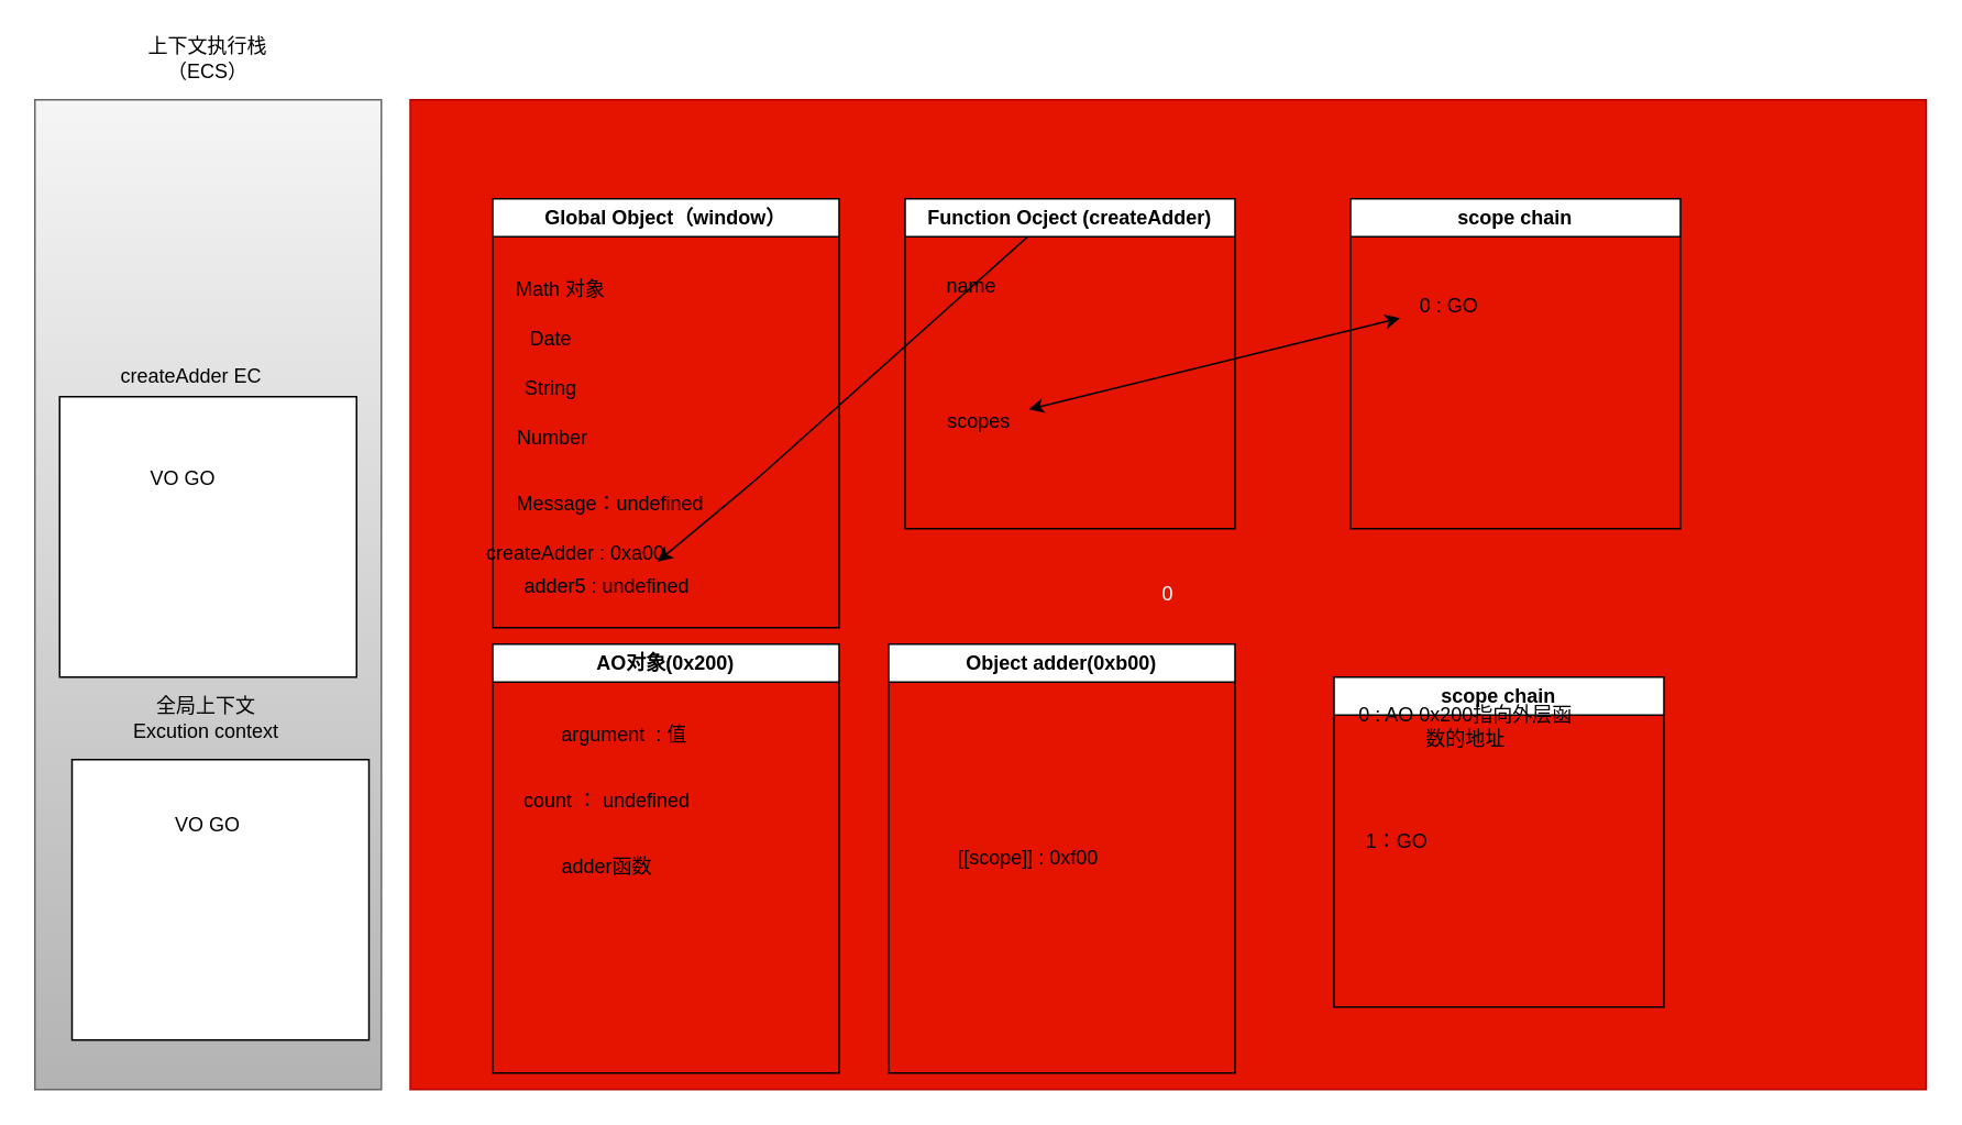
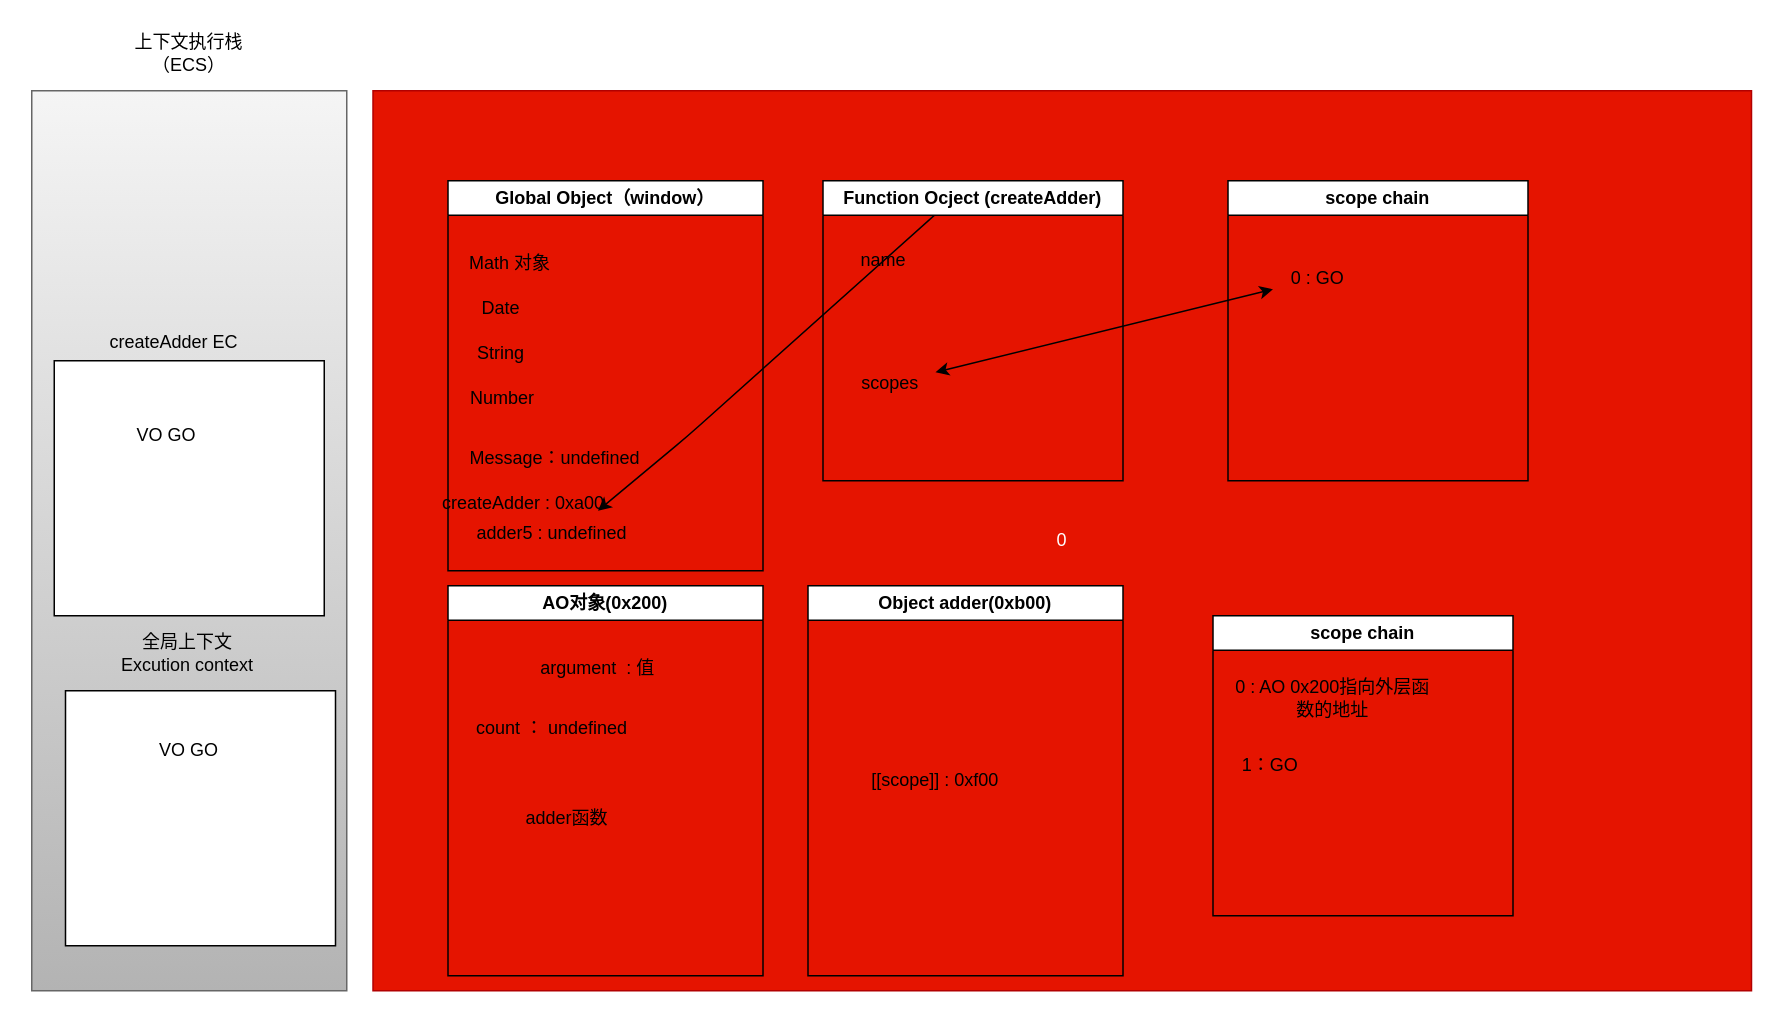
  <mxCell id="0" />
  <mxCell id="1" parent="0" />
  <mxCell id="2" value="" style="rounded=0;whiteSpace=wrap;html=1;fillColor=#f5f5f5;strokeColor=#666666;gradientColor=#b3b3b3;" vertex="1" parent="1"><mxGeometry x="20.5" y="60" width="210" height="600" as="geometry" /></mxCell>
  <mxCell id="3" value="0" style="rounded=0;whiteSpace=wrap;html=1;fillColor=#e51400;fontColor=#ffffff;strokeColor=#B20000;" vertex="1" parent="1"><mxGeometry x="248" y="60" width="919" height="600" as="geometry" /></mxCell>
  <mxCell id="4" value="Global Object（window）" style="swimlane;whiteSpace=wrap;html=1;" vertex="1" parent="1"><mxGeometry x="298" y="120" width="210" height="260" as="geometry" /></mxCell>
  <mxCell id="5" value="Math 对象" style="text;html=1;align=center;verticalAlign=middle;resizable=0;points=[];autosize=1;strokeColor=none;fillColor=none;" vertex="1" parent="4"><mxGeometry x="1" y="40" width="80" height="30" as="geometry" /></mxCell>
  <mxCell id="6" value="Date" style="text;html=1;align=center;verticalAlign=middle;resizable=0;points=[];autosize=1;strokeColor=none;fillColor=none;" vertex="1" parent="4"><mxGeometry x="10" y="70" width="50" height="30" as="geometry" /></mxCell>
  <mxCell id="7" value="" style="edgeStyle=none;html=1;" edge="1" parent="4" source="6" target="5"><mxGeometry relative="1" as="geometry" /></mxCell>
  <mxCell id="8" value="String" style="text;html=1;align=center;verticalAlign=middle;resizable=0;points=[];autosize=1;strokeColor=none;fillColor=none;" vertex="1" parent="4"><mxGeometry x="10" y="100" width="50" height="30" as="geometry" /></mxCell>
  <mxCell id="9" value="Number" style="text;html=1;align=center;verticalAlign=middle;resizable=0;points=[];autosize=1;strokeColor=none;fillColor=none;" vertex="1" parent="4"><mxGeometry x="1" y="130" width="70" height="30" as="geometry" /></mxCell>
  <mxCell id="10" value="Message：undefined" style="text;html=1;align=center;verticalAlign=middle;resizable=0;points=[];autosize=1;strokeColor=none;fillColor=none;" vertex="1" parent="4"><mxGeometry x="1" y="170" width="140" height="30" as="geometry" /></mxCell>
  <mxCell id="11" value="createAdder : 0xa00" style="text;html=1;align=center;verticalAlign=middle;resizable=0;points=[];autosize=1;strokeColor=none;fillColor=none;" vertex="1" parent="4"><mxGeometry x="-15" y="200" width="130" height="30" as="geometry" /></mxCell>
  <mxCell id="12" value="" style="endArrow=classic;startArrow=classic;html=1;entryX=0.5;entryY=0;entryDx=0;entryDy=0;" edge="1" parent="4" target="15"><mxGeometry width="50" height="50" relative="1" as="geometry"><mxPoint x="100" y="220" as="sourcePoint" /><mxPoint x="150" y="170" as="targetPoint" /><Array as="points"><mxPoint x="160" y="170" /></Array></mxGeometry></mxCell>
  <mxCell id="13" value="adder5 : undefined" style="text;html=1;align=center;verticalAlign=middle;whiteSpace=wrap;rounded=0;" vertex="1" parent="4"><mxGeometry y="220" width="139" height="30" as="geometry" /></mxCell>
  <mxCell id="14" value="上下文执行栈（ECS）" style="text;html=1;align=center;verticalAlign=middle;whiteSpace=wrap;rounded=0;" vertex="1" parent="1"><mxGeometry x="78" y="20" width="95" height="30" as="geometry" /></mxCell>
  <mxCell id="15" value="Function Ocject (createAdder)" style="swimlane;whiteSpace=wrap;html=1;" vertex="1" parent="1"><mxGeometry x="548" y="120" width="200" height="200" as="geometry" /></mxCell>
  <mxCell id="16" value="name" style="text;html=1;align=center;verticalAlign=middle;resizable=0;points=[];autosize=1;strokeColor=none;fillColor=none;" vertex="1" parent="15"><mxGeometry x="15" y="38" width="50" height="30" as="geometry" /></mxCell>
  <mxCell id="17" value="scopes" style="text;html=1;align=center;verticalAlign=middle;whiteSpace=wrap;rounded=0;" vertex="1" parent="15"><mxGeometry x="15" y="120" width="60" height="30" as="geometry" /></mxCell>
  <mxCell id="18" value="" style="rounded=0;whiteSpace=wrap;html=1;" vertex="1" parent="1"><mxGeometry x="43" y="460" width="180" height="170" as="geometry" /></mxCell>
  <mxCell id="19" value="全局上下文&lt;div&gt;Excution context&lt;/div&gt;" style="text;html=1;align=center;verticalAlign=middle;whiteSpace=wrap;rounded=0;" vertex="1" parent="1"><mxGeometry x="78" y="420" width="92.5" height="30" as="geometry" /></mxCell>
  <mxCell id="20" value="VO GO" style="text;html=1;align=center;verticalAlign=middle;whiteSpace=wrap;rounded=0;" vertex="1" parent="1"><mxGeometry x="63" y="470" width="125" height="60" as="geometry" /></mxCell>
  <mxCell id="21" value="scope chain" style="swimlane;whiteSpace=wrap;html=1;" vertex="1" parent="1"><mxGeometry x="818" y="120" width="200" height="200" as="geometry" /></mxCell>
  <mxCell id="22" value="0 : GO" style="text;html=1;align=center;verticalAlign=middle;whiteSpace=wrap;rounded=0;" vertex="1" parent="1"><mxGeometry x="848" y="170" width="60" height="30" as="geometry" /></mxCell>
  <mxCell id="23" value="" style="endArrow=classic;startArrow=classic;html=1;" edge="1" parent="1" source="17" target="22"><mxGeometry width="50" height="50" relative="1" as="geometry"><mxPoint x="678" y="190" as="sourcePoint" /><mxPoint x="728" y="140" as="targetPoint" /></mxGeometry></mxCell>
  <mxCell id="24" value="" style="rounded=0;whiteSpace=wrap;html=1;" vertex="1" parent="1"><mxGeometry x="35.5" y="240" width="180" height="170" as="geometry" /></mxCell>
  <mxCell id="25" value="createAdder EC&lt;div&gt;&lt;br&gt;&lt;/div&gt;" style="text;html=1;align=center;verticalAlign=middle;whiteSpace=wrap;rounded=0;" vertex="1" parent="1"><mxGeometry x="43" y="220" width="145" height="30" as="geometry" /></mxCell>
  <mxCell id="26" value="VO GO" style="text;html=1;align=center;verticalAlign=middle;whiteSpace=wrap;rounded=0;" vertex="1" parent="1"><mxGeometry x="48" y="260" width="125" height="60" as="geometry" /></mxCell>
  <mxCell id="27" value="AO对象(0x200)" style="swimlane;whiteSpace=wrap;html=1;" vertex="1" parent="1"><mxGeometry x="298" y="390" width="210" height="260" as="geometry" /></mxCell>
  <mxCell id="28" value="" style="edgeStyle=none;html=1;" edge="1" parent="27"><mxGeometry relative="1" as="geometry"><mxPoint x="38" y="70" as="sourcePoint" /><mxPoint x="38" y="70" as="targetPoint" /></mxGeometry></mxCell>
  <mxCell id="29" value="count ： undefined" style="text;html=1;align=center;verticalAlign=middle;resizable=0;points=[];autosize=1;strokeColor=none;fillColor=none;" vertex="1" parent="27"><mxGeometry x="9" y="80" width="120" height="30" as="geometry" /></mxCell>
- <mxCell id="30" value="adder函数" style="text;html=1;align=center;verticalAlign=middle;whiteSpace=wrap;rounded=0;" vertex="1" parent="27"><mxGeometry y="120" width="139" height="30" as="geometry" /></mxCell>
- <mxCell id="31" value="argument&amp;nbsp; : 值" style="text;html=1;align=center;verticalAlign=middle;whiteSpace=wrap;rounded=0;" vertex="1" parent="1"><mxGeometry x="308" y="430" width="140" height="30" as="geometry" /></mxCell>
+ <mxCell id="30" value="adder函数" style="text;html=1;align=center;verticalAlign=middle;whiteSpace=wrap;rounded=0;" vertex="1" parent="27"><mxGeometry x="10" y="140" width="139" height="30" as="geometry" /></mxCell>
+ <mxCell id="31" value="argument&amp;nbsp; : 值" style="text;html=1;align=center;verticalAlign=middle;whiteSpace=wrap;rounded=0;" vertex="1" parent="1"><mxGeometry x="328" y="430" width="140" height="30" as="geometry" /></mxCell>
  <mxCell id="32" value="Object adder(0xb00)" style="swimlane;whiteSpace=wrap;html=1;" vertex="1" parent="1"><mxGeometry x="538" y="390" width="210" height="260" as="geometry" /></mxCell>
  <mxCell id="33" value="" style="edgeStyle=none;html=1;" edge="1" parent="32"><mxGeometry relative="1" as="geometry"><mxPoint x="38" y="70" as="sourcePoint" /><mxPoint x="38" y="70" as="targetPoint" /></mxGeometry></mxCell>
  <mxCell id="34" value="[[scope]] : 0xf00" style="text;html=1;align=center;verticalAlign=middle;whiteSpace=wrap;rounded=0;" vertex="1" parent="32"><mxGeometry x="30" y="115" width="110" height="30" as="geometry" /></mxCell>
  <mxCell id="35" value="scope chain" style="swimlane;whiteSpace=wrap;html=1;" vertex="1" parent="1"><mxGeometry x="808" y="410" width="200" height="200" as="geometry" /></mxCell>
  <mxCell id="36" value="1：GO&amp;nbsp;" style="text;html=1;align=center;verticalAlign=middle;whiteSpace=wrap;rounded=0;" vertex="1" parent="35"><mxGeometry x="10" y="85" width="60" height="30" as="geometry" /></mxCell>
- <mxCell id="37" value="0 : AO 0x200&lt;span style=&quot;background-color: transparent;&quot;&gt;&lt;font style=&quot;color: light-dark(rgb(0, 0, 0), rgb(255, 240, 239));&quot;&gt;指向外层函数的地址&lt;/font&gt;&lt;/span&gt;" style="text;html=1;align=center;verticalAlign=middle;whiteSpace=wrap;rounded=0;" vertex="1" parent="1"><mxGeometry x="818" y="425" width="140" height="30" as="geometry" /></mxCell>
+ <mxCell id="37" value="0 : AO 0x200&lt;span style=&quot;background-color: transparent;&quot;&gt;&lt;font style=&quot;color: light-dark(rgb(0, 0, 0), rgb(255, 240, 239));&quot;&gt;指向外层函数的地址&lt;/font&gt;&lt;/span&gt;" style="text;html=1;align=center;verticalAlign=middle;whiteSpace=wrap;rounded=0;" vertex="1" parent="1"><mxGeometry x="818" y="450" width="140" height="30" as="geometry" /></mxCell>
